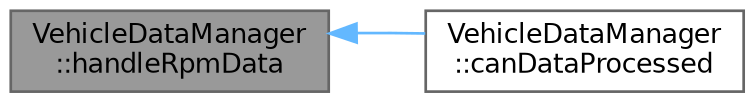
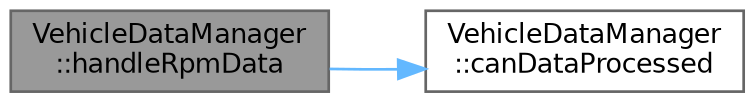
  digraph {
    rankdir=LR
    node [fontname=Helvetica fontsize=10 shape=box style=filled]
    n1 [color=gray40 fillcolor=grey60 fontcolor=black height=0.2 label="VehicleDataManager\l::handleRpmData" width=0.4]
    n2 [color=grey40 fillcolor=white height=0.2 label="VehicleDataManager\l::canDataProcessed" width=0.4]
-   n2 -> n1 [color=steelblue1 fontname=Helvetica fontsize=10 labelfontname=Helvetica labelfontsize=10 style=solid]
+   n1 -> n2 [color=steelblue1 fontname=Helvetica fontsize=10 labelfontname=Helvetica labelfontsize=10 style=solid]
  }
